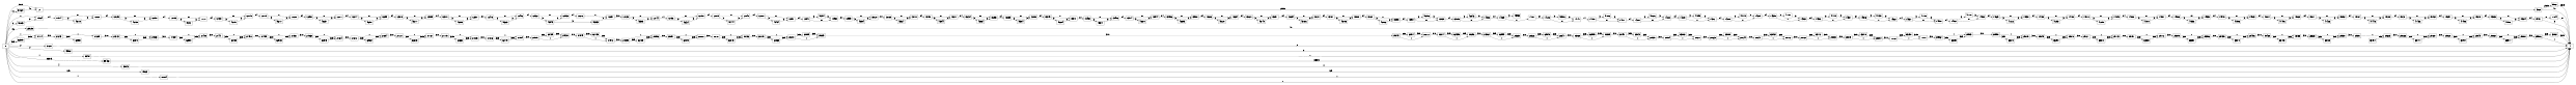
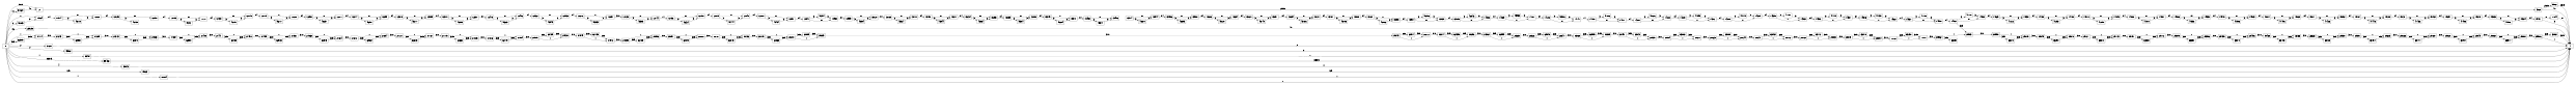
  digraph {
    rankdir=LR
    node [shape=rectangle]
    2
    4268
    1
    5982
    11964
    11974
    12028
    46118
    12029
    12050
    46138
    12103
    12127
    46161
    12138
    12175
    46197
    12179
    12200
    46217
    12250
    12271
    46237
    12274
    12295
    46257
    12318
    12339
    46277
    12370
    12397
    46303
    12475
    12496
    46323
    12532
    12553
    46343
    12676
    12697
    46363
    12723
    12744
    46383
    12756
    12798
    46424
    12819
    12840
    46444
    12870
    12891
    46464
    12941
    12962
    46484
    12999
    13020
    46504
    13089
    13110
    46524
    13190
    13211
    46544
    13234
    13255
    46564
    13259
    13280
    46584
    13349
    13370
    46604
    13458
    13496
    46641
    13514
    13544
    46670
    13556
    13580
    46693
    13606
    13634
    46720
    13670
    13691
    46740
    13694
    13721
    46766
    13787
    13808
    46786
    13821
    13898
    46862
    13904
    13939
    46896
    13985
    14036
    46946
    14069
    14090
    46966
    14126
    14147
    46986
    14150
    14171
    47006
    14201
    14222
    47026
    14228
    14261
    47058
    14288
    14309
    47078
    14339
    14360
    47098
    14366
    14387
    47118
    14506
    14527
    47138
    14537
    14558
    47158
    14561
    14582
    47178
    14623
    14658
    47212
    14738
    14780
    47253
    14810
    14848
    47290
    14860
    14881
    47310
    14906
    14933
    47336
    14948
    14969
    47356
    15017
    15068
    47406
    15071
    15092
    47426
    15107
    15128
    47446
    15131
    15152
    47466
    15257
    15278
    47486
    15303
    15324
    47506
    15461
    17944
    23925
    27114
    27243
    27285
    62350
    27342
    27363
    62370
    27387
    27408
    62390
    27441
    27490
    62438
    27495
    27561
    62503
    27563
    27604
    62543
    27672
    27694
    62564
    27727
    27767
    62603
    27775
    27805
    62632
    27816
    27904
    62719
    27909
    27930
    62739
    27945
    27972
    62765
    28035
    28056
    62785
    28057
    28088
    62815
    28107
    28136
    62843
    28179
    28200
    62863
    28223
    62885
    28242
    28272
    62914
    28274
    28296
    62935
    28302
    28323
    62955
    28326
    28347
    62975
    28368
    28389
    62995
    28491
    28539
    63042
    28584
    28611
    63068
    28623
    28644
    63088
    28647
    28712
    63152
    28782
    28803
    63172
    28815
    28854
    63210
    28860
    28881
    63230
    28962
    28983
    63250
    28998
    29019
    63270
    29049
    29070
    63290
    29121
    29142
    63310
    29151
    29172
    63330
    29375
    29396
    63350
    29435
    29456
    63370
    29465
    29499
    63403
    29509
    29530
    63423
    29591
    29623
    63454
    29666
    29687
    63474
    29828
    29849
    63494
    29860
    29881
    63514
    29906
    63861
    31620
    37601
    43582
    46065
    53487
    59468
    62309
    69842
    75823
    81804
    0
    2 -> 4268 [label=2559]
    4268 -> 1 [label=40]
    4268 -> 5982 [label=2519]
    5982 -> 1 [label=2519]
    11964 -> 11974 [label=84]
    11974 -> 12028 [label=81]
    11974 -> 46118 [label=3]
    12028 -> 12029 [label=84]
    46118 -> 12028 [label=3]
    12029 -> 12050 [label=81]
    12029 -> 46138 [label=3]
    12050 -> 12103 [label=84]
-   46138 -> 12050 [label=3]
    12103 -> 12127 [label=81]
    12103 -> 46161 [label=3]
    12127 -> 12138 [label=84]
    46161 -> 12127 [label=3]
    12138 -> 12175 [label=81]
    12138 -> 46197 [label=3]
    12175 -> 12179 [label=84]
    46197 -> 12175 [label=3]
    12179 -> 12200 [label=81]
    12179 -> 46217 [label=3]
    12200 -> 12250 [label=84]
    46217 -> 12200 [label=3]
    12250 -> 12271 [label=81]
    12250 -> 46237 [label=3]
    12271 -> 12274 [label=84]
    46237 -> 12271 [label=3]
    12274 -> 12295 [label=81]
    12274 -> 46257 [label=3]
    12295 -> 12318 [label=84]
    46257 -> 12295 [label=3]
    12318 -> 12339 [label=81]
    12318 -> 46277 [label=3]
    12339 -> 12370 [label=84]
    46277 -> 12339 [label=3]
    12370 -> 12397 [label=81]
    12370 -> 46303 [label=3]
    12397 -> 12475 [label=84]
    46303 -> 12397 [label=3]
    12475 -> 12496 [label=81]
    12475 -> 46323 [label=3]
    12496 -> 12532 [label=84]
    46323 -> 12496 [label=3]
    12532 -> 12553 [label=81]
    12532 -> 46343 [label=3]
    12553 -> 12676 [label=84]
    46343 -> 12553 [label=3]
    12676 -> 12697 [label=81]
-   46343 -> 46363 [label=3]
+   12676 -> 46363 [label=3]
    12697 -> 12723 [label=310]
    46363 -> 12697 [label=3]
    12723 -> 12744 [label=81]
    12723 -> 46383 [label=3]
    12744 -> 12756 [label=84]
    46383 -> 12744 [label=3]
    12756 -> 12798 [label=81]
    12756 -> 46424 [label=3]
    12798 -> 12819 [label=84]
    46424 -> 12798 [label=3]
    12819 -> 12840 [label=81]
    12819 -> 46444 [label=3]
    12840 -> 12870 [label=84]
    46444 -> 12840 [label=3]
    12870 -> 12891 [label=81]
    12870 -> 46464 [label=3]
    12891 -> 12941 [label=84]
    46464 -> 12891 [label=3]
    12941 -> 12962 [label=81]
    12941 -> 46484 [label=3]
    12962 -> 12999 [label=84]
    46484 -> 12962 [label=3]
    12999 -> 13020 [label=81]
    12999 -> 46504 [label=3]
    13020 -> 13089 [label=84]
    46504 -> 13020 [label=3]
    13089 -> 13110 [label=81]
    13089 -> 46524 [label=3]
    13110 -> 13190 [label=84]
    46524 -> 13110 [label=3]
    13190 -> 13211 [label=81]
    13190 -> 46544 [label=3]
    13211 -> 13234 [label=84]
    46544 -> 13211 [label=3]
    13234 -> 13255 [label=81]
    13234 -> 46564 [label=3]
    13255 -> 13259 [label=84]
    46564 -> 13255 [label=3]
    13259 -> 13280 [label=81]
    13259 -> 46584 [label=3]
    13280 -> 13349 [label=84]
    46584 -> 13280 [label=3]
    13349 -> 13370 [label=81]
    13349 -> 46604 [label=3]
    13370 -> 13458 [label=84]
    46604 -> 13370 [label=3]
    13458 -> 13496 [label=81]
    13458 -> 46641 [label=3]
-   13496 -> 13514 [label=84]
    46641 -> 13496 [label=3]
    13514 -> 13544 [label=81]
    13514 -> 46670 [label=3]
    13544 -> 13556 [label=84]
    46670 -> 13544 [label=3]
    13556 -> 13580 [label=81]
    13556 -> 46693 [label=3]
    13580 -> 13606 [label=84]
    46693 -> 13580 [label=3]
    13606 -> 13634 [label=81]
    13606 -> 46720 [label=3]
    13634 -> 13670 [label=84]
    46720 -> 13634 [label=3]
    13670 -> 13691 [label=81]
    13670 -> 46740 [label=3]
    13691 -> 13694 [label=84]
    46740 -> 13691 [label=3]
    13694 -> 13721 [label=81]
    13694 -> 46766 [label=3]
    13721 -> 13787 [label=84]
    46766 -> 13721 [label=3]
    13787 -> 13808 [label=81]
    13787 -> 46786 [label=3]
    13808 -> 13821 [label=84]
    46786 -> 13808 [label=3]
    13821 -> 13898 [label=81]
    13821 -> 46862 [label=3]
    13898 -> 13904 [label=84]
    46862 -> 13898 [label=3]
    13904 -> 13939 [label=81]
    13904 -> 46896 [label=3]
    13939 -> 13985 [label=84]
    46896 -> 13939 [label=3]
    13985 -> 14036 [label=81]
    13985 -> 46946 [label=3]
    14036 -> 14069 [label=84]
    46946 -> 14036 [label=3]
    14069 -> 14090 [label=81]
    14069 -> 46966 [label=3]
    14090 -> 14126 [label=84]
+   46966 -> 14090 [label=3]
    14126 -> 14147 [label=81]
    14126 -> 46986 [label=3]
    14147 -> 14150 [label=84]
    46986 -> 14147 [label=3]
    14150 -> 14171 [label=81]
    14150 -> 47006 [label=3]
    14171 -> 14201 [label=84]
    47006 -> 14171 [label=3]
    14201 -> 14222 [label=81]
    14201 -> 47026 [label=3]
    14222 -> 14228 [label=84]
    47026 -> 14222 [label=3]
    14228 -> 14261 [label=81]
    14228 -> 47058 [label=3]
    14261 -> 14288 [label=84]
    47058 -> 14261 [label=3]
    14288 -> 14309 [label=81]
    14288 -> 47078 [label=3]
    14309 -> 14339 [label=84]
    47078 -> 14309 [label=3]
    14339 -> 14360 [label=81]
    14339 -> 47098 [label=3]
    14360 -> 14366 [label=84]
    47098 -> 14360 [label=3]
    14366 -> 14387 [label=81]
    14366 -> 47118 [label=3]
    14387 -> 14506 [label=84]
    47118 -> 14387 [label=3]
    14506 -> 14527 [label=81]
    14506 -> 47138 [label=3]
    14527 -> 14537 [label=84]
    47138 -> 14527 [label=3]
    14537 -> 14558 [label=81]
    14537 -> 47158 [label=3]
    14558 -> 14561 [label=84]
    47158 -> 14558 [label=3]
    14561 -> 14582 [label=81]
    14561 -> 47178 [label=3]
    14582 -> 14623 [label=84]
    47178 -> 14582 [label=3]
    14623 -> 14658 [label=81]
    14623 -> 47212 [label=3]
    14658 -> 14738 [label=84]
    47212 -> 14658 [label=3]
    14738 -> 14780 [label=81]
    14738 -> 47253 [label=3]
    14780 -> 14810 [label=84]
    47253 -> 14780 [label=3]
    14810 -> 14848 [label=81]
    14810 -> 47290 [label=3]
    14848 -> 14860 [label=84]
    47290 -> 14848 [label=3]
    14860 -> 14881 [label=81]
    14860 -> 47310 [label=3]
    14881 -> 14906 [label=84]
    47310 -> 14881 [label=3]
    14906 -> 14933 [label=81]
    14906 -> 47336 [label=3]
    14933 -> 14948 [label=84]
    47336 -> 14933 [label=3]
    14948 -> 14969 [label=81]
    14948 -> 47356 [label=3]
    14969 -> 15017 [label=84]
    47356 -> 14969 [label=3]
    15017 -> 15068 [label=81]
    15017 -> 47406 [label=3]
    15068 -> 15071 [label=84]
    47406 -> 15068 [label=3]
    15071 -> 15092 [label=81]
    15071 -> 47426 [label=3]
    15092 -> 15107 [label=84]
    47426 -> 15092 [label=3]
    15107 -> 15128 [label=81]
    15107 -> 47446 [label=3]
    15128 -> 15131 [label=84]
    47446 -> 15128 [label=3]
    15131 -> 15152 [label=81]
    15131 -> 47466 [label=3]
    15152 -> 15257 [label=84]
    47466 -> 15152 [label=3]
    15257 -> 15278 [label=81]
    15257 -> 47486 [label=3]
    15278 -> 15303 [label=84]
    47486 -> 15278 [label=3]
    15303 -> 15324 [label=81]
    15303 -> 47506 [label=3]
    15324 -> 15461 [label=84]
    47506 -> 15324 [label=3]
    15461 -> 1 [label=3]
    15461 -> 17944 [label=81]
    17944 -> 1 [label=81]
    23925 -> 1 [label=49]
    27114 -> 27243 [label=310]
    27243 -> 27285 [label=1]
    27243 -> 62350 [label=309]
    27285 -> 27342 [label=310]
+   62350 -> 27285 [label=309]
    27342 -> 27363 [label=1]
    27342 -> 62370 [label=309]
    27363 -> 27387 [label=310]
    62370 -> 27363 [label=309]
    27387 -> 27408 [label=1]
    27387 -> 62390 [label=309]
    27408 -> 27441 [label=310]
    62390 -> 27408 [label=309]
    27441 -> 27490 [label=1]
    27441 -> 62438 [label=309]
    27490 -> 27495 [label=310]
    62438 -> 27490 [label=309]
    27495 -> 27561 [label=1]
    27495 -> 62503 [label=309]
    27561 -> 27563 [label=310]
    62503 -> 27561 [label=309]
    27563 -> 27604 [label=1]
    27563 -> 62543 [label=309]
    27604 -> 27672 [label=310]
    62543 -> 27604 [label=309]
    27672 -> 27694 [label=1]
    27672 -> 62564 [label=309]
    27694 -> 27727 [label=310]
    62564 -> 27694 [label=309]
    27727 -> 27767 [label=1]
    27727 -> 62603 [label=309]
    27767 -> 27775 [label=310]
    62603 -> 27767 [label=309]
    27775 -> 27805 [label=1]
    27775 -> 62632 [label=309]
    27805 -> 27816 [label=310]
    62632 -> 27805 [label=309]
    27816 -> 27904 [label=1]
    27816 -> 62719 [label=309]
    27904 -> 27909 [label=310]
    62719 -> 27904 [label=309]
    27909 -> 27930 [label=1]
    27909 -> 62739 [label=309]
    27930 -> 27945 [label=310]
    62739 -> 27930 [label=309]
    27945 -> 27972 [label=1]
    27945 -> 62765 [label=309]
    27972 -> 28035 [label=310]
    62765 -> 27972 [label=309]
    28035 -> 28056 [label=1]
    28035 -> 62785 [label=309]
    28056 -> 28057 [label=310]
    62785 -> 28056 [label=309]
    28057 -> 28088 [label=1]
    28057 -> 62815 [label=309]
    28088 -> 28107 [label=310]
    62815 -> 28088 [label=309]
    28107 -> 28136 [label=1]
    28107 -> 62843 [label=309]
    28136 -> 28179 [label=310]
    62843 -> 28136 [label=309]
    28179 -> 28200 [label=1]
    28179 -> 62863 [label=309]
    28200 -> 28223 [label=1]
    28200 -> 62885 [label=309]
    62863 -> 28200 [label=309]
    28223 -> 28242 [label=310]
    62885 -> 28223 [label=309]
    28242 -> 28272 [label=1]
    28242 -> 62914 [label=309]
    28272 -> 28274 [label=310]
    62914 -> 28272 [label=308]
    28274 -> 28296 [label=1]
    28274 -> 62935 [label=309]
    28296 -> 28302 [label=310]
    62935 -> 28296 [label=309]
    28302 -> 28323 [label=1]
    28302 -> 62955 [label=309]
    28323 -> 28326 [label=310]
    62955 -> 28323 [label=309]
    28326 -> 28347 [label=1]
    28326 -> 62975 [label=309]
    28347 -> 28368 [label=310]
    62975 -> 28347 [label=309]
    28368 -> 28389 [label=1]
    28368 -> 62995 [label=309]
    28389 -> 28491 [label=310]
    62995 -> 28389 [label=309]
    28491 -> 28539 [label=1]
    28491 -> 63042 [label=309]
    28539 -> 28584 [label=310]
    63042 -> 28539 [label=309]
    28584 -> 28611 [label=1]
    28584 -> 63068 [label=309]
    28611 -> 28623 [label=310]
    63068 -> 28611 [label=309]
    28623 -> 28644 [label=1]
    28623 -> 63088 [label=309]
    28644 -> 28647 [label=310]
    63088 -> 28644 [label=309]
    28647 -> 28712 [label=1]
    28647 -> 63152 [label=309]
    28712 -> 28782 [label=310]
    63152 -> 28712 [label=309]
    28782 -> 28803 [label=1]
    28782 -> 63172 [label=309]
    28803 -> 28815 [label=310]
    63172 -> 28803 [label=309]
    28815 -> 28854 [label=1]
    28815 -> 63210 [label=309]
    28854 -> 28860 [label=310]
    63210 -> 28854 [label=309]
    28860 -> 28881 [label=1]
    28860 -> 63230 [label=309]
    28881 -> 28962 [label=310]
    63230 -> 28881 [label=309]
    28962 -> 28983 [label=1]
    28962 -> 63250 [label=309]
    28983 -> 28998 [label=310]
-   63250 -> 28983 [label=309]
+   14561 -> 28983 [label=309]
    28998 -> 29019 [label=1]
    28998 -> 63270 [label=309]
    29019 -> 29049 [label=310]
    63270 -> 29019 [label=309]
    29049 -> 29070 [label=1]
    29049 -> 63290 [label=309]
    29070 -> 29121 [label=310]
    63290 -> 29070 [label=309]
    29121 -> 29142 [label=1]
    29121 -> 63310 [label=309]
    29142 -> 29151 [label=310]
    63310 -> 29142 [label=309]
    29151 -> 29172 [label=1]
    29151 -> 63330 [label=309]
    29172 -> 29375 [label=310]
    63330 -> 29172 [label=309]
    29375 -> 29396 [label=1]
    29375 -> 63350 [label=309]
    29396 -> 29435 [label=310]
    63350 -> 29396 [label=309]
    29435 -> 29456 [label=1]
    29435 -> 63370 [label=309]
    29456 -> 29465 [label=310]
    63370 -> 29456 [label=309]
    29465 -> 29499 [label=1]
    29465 -> 63403 [label=309]
    29499 -> 29509 [label=310]
    63403 -> 29499 [label=309]
    29509 -> 29530 [label=1]
    29509 -> 63423 [label=309]
    29530 -> 29591 [label=310]
    63423 -> 29530 [label=309]
    29591 -> 29623 [label=1]
+   29591 -> 63454 [label=309]
    29623 -> 29666 [label=310]
    63454 -> 29623 [label=309]
    29666 -> 29687 [label=1]
    29666 -> 63474 [label=309]
    29687 -> 29828 [label=310]
    63474 -> 29687 [label=309]
    29828 -> 29849 [label=1]
    29828 -> 63494 [label=309]
    29849 -> 29860 [label=310]
    63494 -> 29849 [label=309]
    29860 -> 29881 [label=1]
    29860 -> 63514 [label=309]
    29881 -> 29906 [label=310]
    63514 -> 29881 [label=309]
    29906 -> 1 [label=1]
    29906 -> 63861 [label=309]
    63861 -> 1 [label=309]
    31620 -> 2 [label=40]
    37601 -> 1 [label=2]
    43582 -> 1 [label=2]
    46065 -> 11964 [label=3]
    53487 -> 1 [label=1]
    59468 -> 1 [label=36573]
    62309 -> 27114 [label=309]
    69842 -> 1 [label=4]
    75823 -> 1 [label=725]
    81804 -> 1 [label=1]
    0 -> 2 [label=2519]
    0 -> 1 [label=1]
    0 -> 11964 [label=81]
    0 -> 23925 [label=49]
    0 -> 27114 [label=1]
    0 -> 31620 [label=40]
    0 -> 37601 [label=2]
    0 -> 43582 [label=2]
    0 -> 46065 [label=3]
    0 -> 53487 [label=1]
    0 -> 59468 [label=36573]
    0 -> 62309 [label=309]
    0 -> 69842 [label=4]
    0 -> 75823 [label=725]
    0 -> 81804 [label=1]
  }
